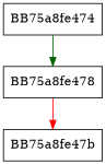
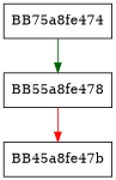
  digraph {
    splines=ortho
    node [shape=box]
    BB75a8fe474
-   BB75a8fe478
-   BB75a8fe47b
+   BB75a8fe478 [label=BB55a8fe478]
+   BB75a8fe47b [label=BB45a8fe47b]
    BB75a8fe474 -> BB75a8fe478 [color=darkgreen]
    BB75a8fe478 -> BB75a8fe47b [color=red]
  }
